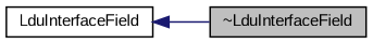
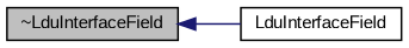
  digraph {
    rankdir=LR
    fontname="Liberation Sans"
    node [color=black fontname="Liberation Sans" fontsize=10 shape=record]
    n1 [fillcolor=grey75 fontcolor=black height=0.2 label="~LduInterfaceField" style=filled width=0.4]
    n2 [height=0.2 label=LduInterfaceField width=0.4]
-   n2 -> n1 [color=midnightblue dir=back fontname="Liberation Sans" fontsize=10 labelfontname=Helvetica labelfontsize=10 style=solid]
+   n1 -> n2 [color=midnightblue dir=back fontname="Liberation Sans" fontsize=10 labelfontname=Helvetica labelfontsize=10 style=solid]
  }
